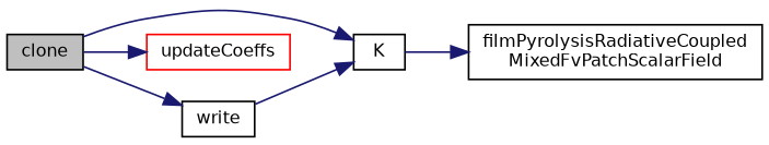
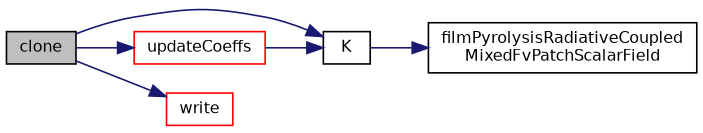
  digraph {
    rankdir=LR
    node [color=black fontname=Helvetica fontsize=10 shape=record]
    edge [color=midnightblue fontname=Helvetica fontsize=10 labelfontname=Helvetica labelfontsize=10 style=solid]
    n1 [fillcolor=grey75 fontcolor=black height=0.2 label=clone style=filled width=0.4]
    n2 [height=0.2 label=K width=0.4]
    n3 [color=red height=0.2 label=updateCoeffs width=0.4]
-   n4 [height=0.2 label=write width=0.4]
+   n4 [color=red height=0.2 label=write width=0.4]
    n5 [height=0.2 label="filmPyrolysisRadiativeCoupled\lMixedFvPatchScalarField" width=0.4]
    n1 -> n2
    n1 -> n3
    n1 -> n4
    n2 -> n5
-   n4 -> n2
+   n3 -> n2
  }
